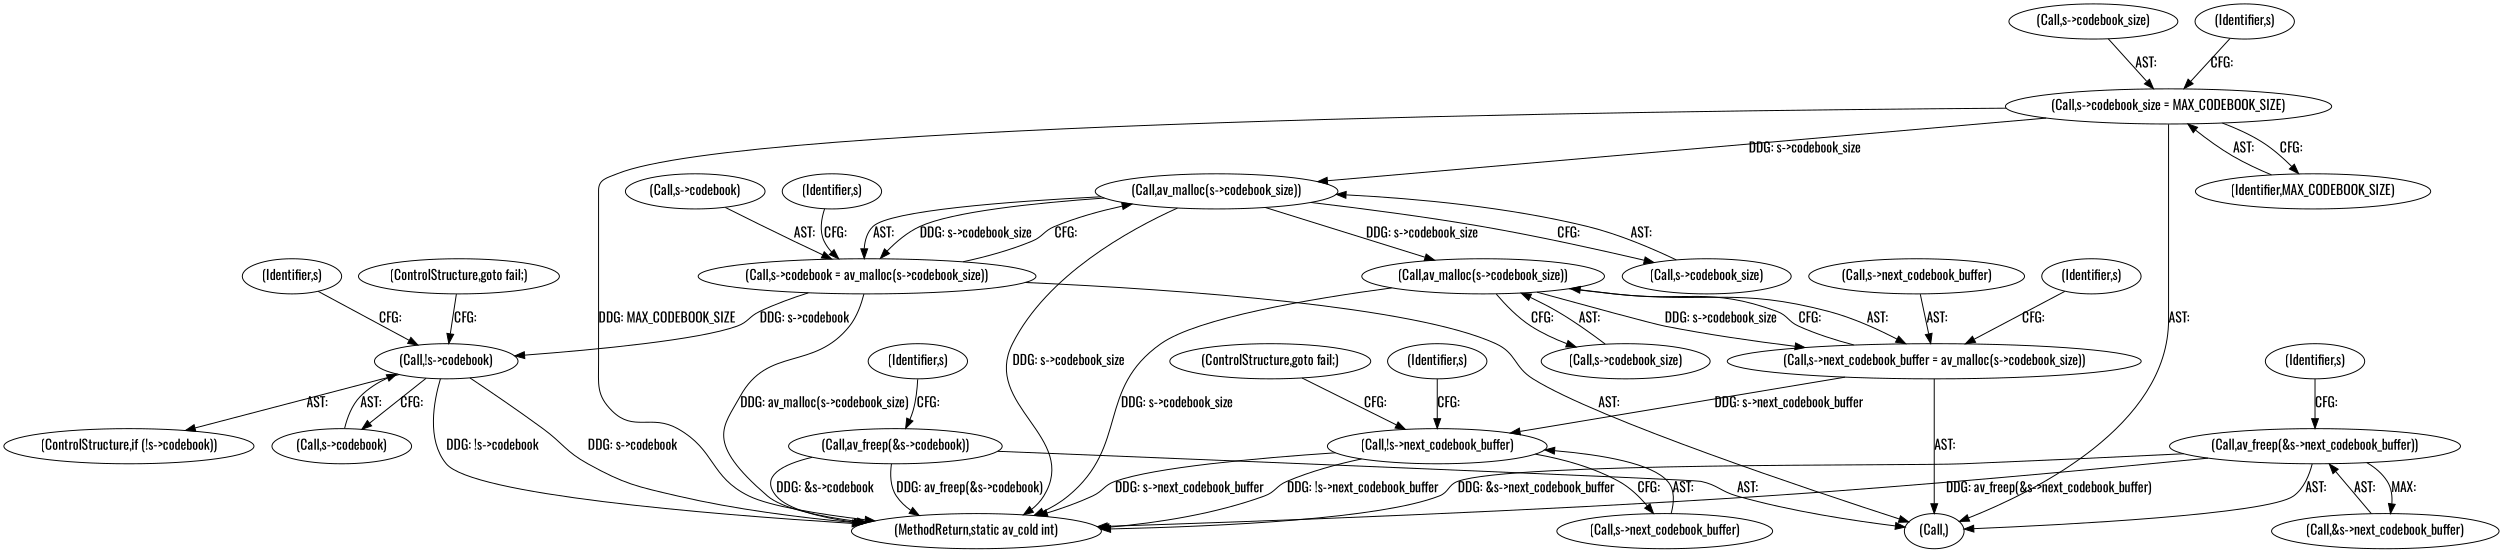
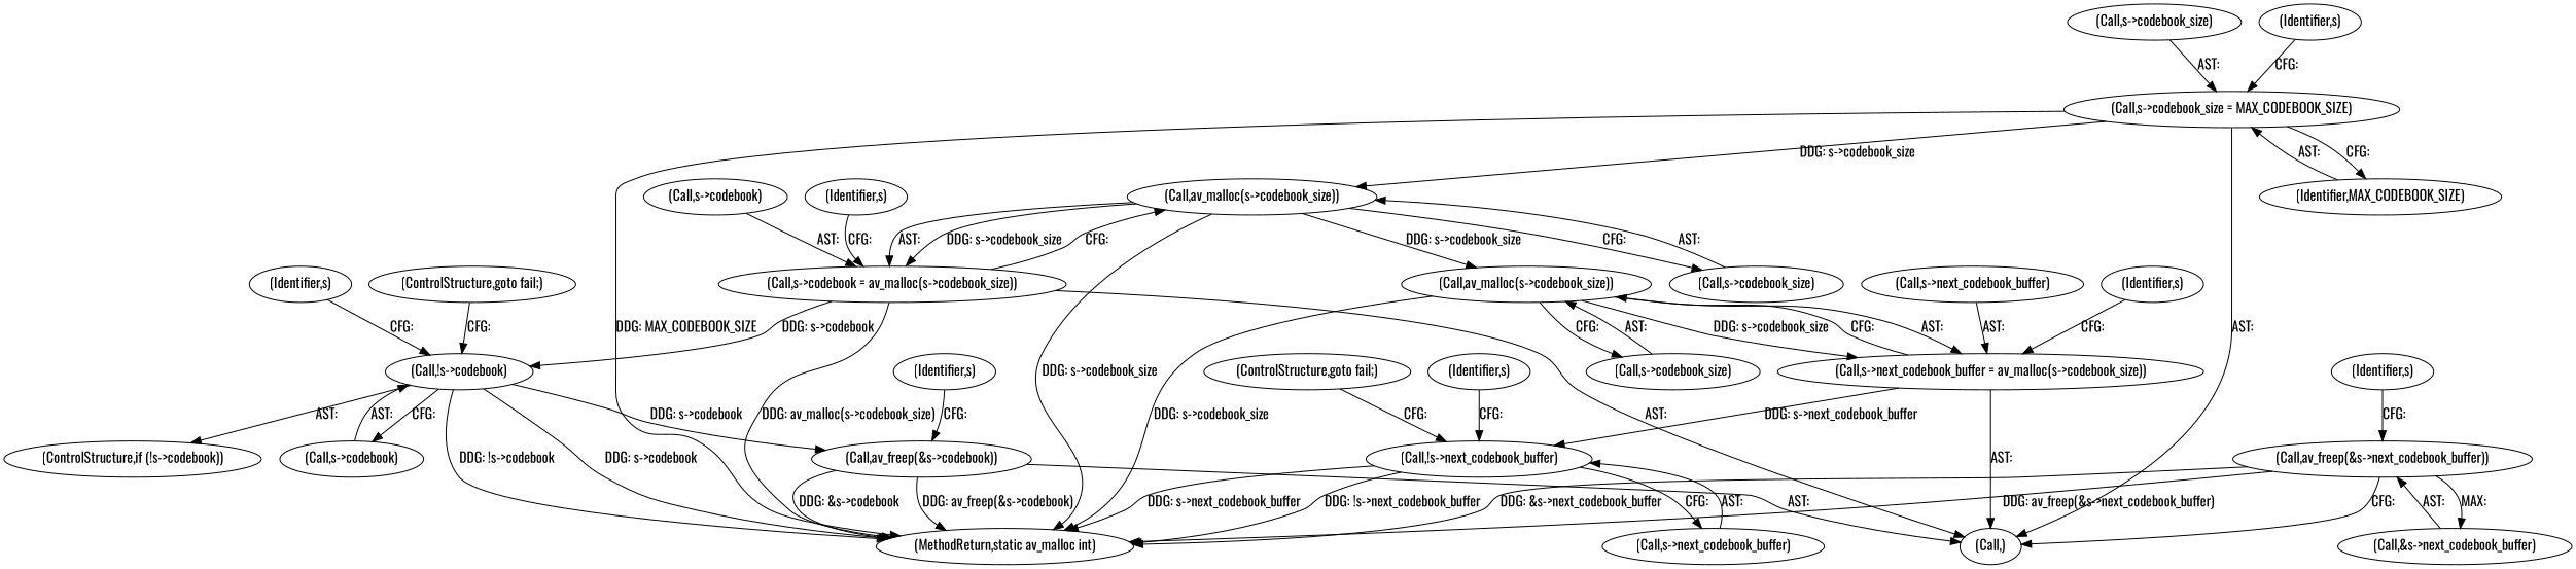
  digraph {
    fontname=Oswald
    node [fontname=Oswald]
    edge [fontname=Oswald]
    n1 [label="(Call,av_malloc(s->codebook_size))"]
    n2 [label="(Call,s->codebook = av_malloc(s->codebook_size))"]
    n3 [label="(Call,av_malloc(s->codebook_size))"]
    n4 [label="(Call,s->codebook_size)"]
-   n5 [label="(MethodReturn,static av_cold int)"]
+   n5 [label="(MethodReturn,static av_malloc int)"]
    n6 [label="(Call,)"]
    n7 [label="(Call,!s->codebook)"]
    n8 [label="(Call,s->next_codebook_buffer = av_malloc(s->codebook_size))"]
    n9 [label="(Call,s->codebook_size)"]
    n10 [label="(Call,s->codebook_size = MAX_CODEBOOK_SIZE)"]
    n11 [label="(Identifier,MAX_CODEBOOK_SIZE)"]
    n12 [label="(Call,av_freep(&s->codebook))"]
    n13 [label="(Call,s->codebook)"]
    n14 [label="(ControlStructure,if (!s->codebook))"]
    n15 [label="(Call,!s->next_codebook_buffer)"]
    n16 [label="(Call,s->next_codebook_buffer)"]
    n17 [label="(Call,av_freep(&s->next_codebook_buffer))"]
    n18 [label="(Call,&s->next_codebook_buffer)"]
    n19 [label="(Identifier,s)"]
    n20 [label="(ControlStructure,goto fail;)"]
    n21 [label="(Call,s->codebook_size)"]
    n22 [label="(ControlStructure,goto fail;)"]
    n23 [label="(Call,s->codebook)"]
    n24 [label="(Call,s->next_codebook_buffer)"]
    n25 [label="(Identifier,s)"]
    n26 [label="(Identifier,s)"]
    n27 [label="(Identifier,s)"]
    n28 [label="(Identifier,s)"]
    n29 [label="(Identifier,s)"]
    n30 [label="(Identifier,s)"]
    n1 -> n2 [label="AST: "]
    n1 -> n2 [label="DDG: s->codebook_size"]
    n1 -> n3 [label="DDG: s->codebook_size"]
    n1 -> n4 [label="CFG: "]
    n1 -> n5 [label="DDG: s->codebook_size"]
    n2 -> n1 [label="CFG: "]
    n2 -> n5 [label="DDG: av_malloc(s->codebook_size)"]
    n2 -> n6 [label="AST: "]
    n2 -> n7 [label="DDG: s->codebook"]
    n3 -> n5 [label="DDG: s->codebook_size"]
    n3 -> n8 [label="AST: "]
    n3 -> n8 [label="DDG: s->codebook_size"]
    n3 -> n9 [label="CFG: "]
    n4 -> n1 [label="AST: "]
    n7 -> n5 [label="DDG: s->codebook"]
    n7 -> n5 [label="DDG: !s->codebook"]
+   n7 -> n12 [label="DDG: s->codebook"]
    n7 -> n13 [label="CFG: "]
    n7 -> n14 [label="AST: "]
    n8 -> n3 [label="CFG: "]
    n8 -> n6 [label="AST: "]
    n8 -> n15 [label="DDG: s->next_codebook_buffer"]
    n9 -> n3 [label="AST: "]
    n10 -> n1 [label="DDG: s->codebook_size"]
    n10 -> n5 [label="DDG: MAX_CODEBOOK_SIZE"]
    n10 -> n6 [label="AST: "]
    n10 -> n11 [label="CFG: "]
    n11 -> n10 [label="AST: "]
    n12 -> n5 [label="DDG: &s->codebook"]
    n12 -> n5 [label="DDG: av_freep(&s->codebook)"]
    n12 -> n6 [label="AST: "]
    n13 -> n7 [label="AST: "]
    n15 -> n5 [label="DDG: s->next_codebook_buffer"]
    n15 -> n5 [label="DDG: !s->next_codebook_buffer"]
    n15 -> n16 [label="CFG: "]
    n16 -> n15 [label="AST: "]
    n17 -> n5 [label="DDG: &s->next_codebook_buffer"]
    n17 -> n5 [label="DDG: av_freep(&s->next_codebook_buffer)"]
-   n17 -> n6 [label="AST: "]
+   n17 -> n6 [label="CFG: "]
    n17 -> n18 [label="MAX: "]
    n18 -> n17 [label="AST: "]
    n19 -> n15 [label="CFG: "]
    n20 -> n15 [label="CFG: "]
    n21 -> n10 [label="AST: "]
    n22 -> n7 [label="CFG: "]
    n23 -> n2 [label="AST: "]
    n24 -> n8 [label="AST: "]
    n25 -> n8 [label="CFG: "]
    n26 -> n2 [label="CFG: "]
    n27 -> n17 [label="CFG: "]
    n28 -> n7 [label="CFG: "]
    n29 -> n12 [label="CFG: "]
    n30 -> n10 [label="CFG: "]
  }
